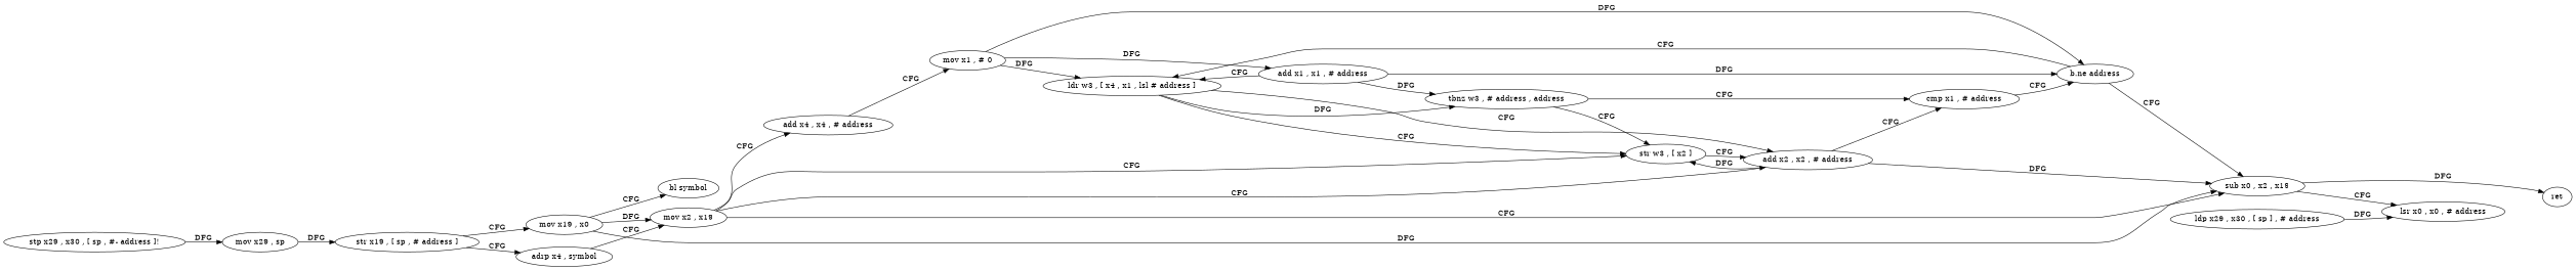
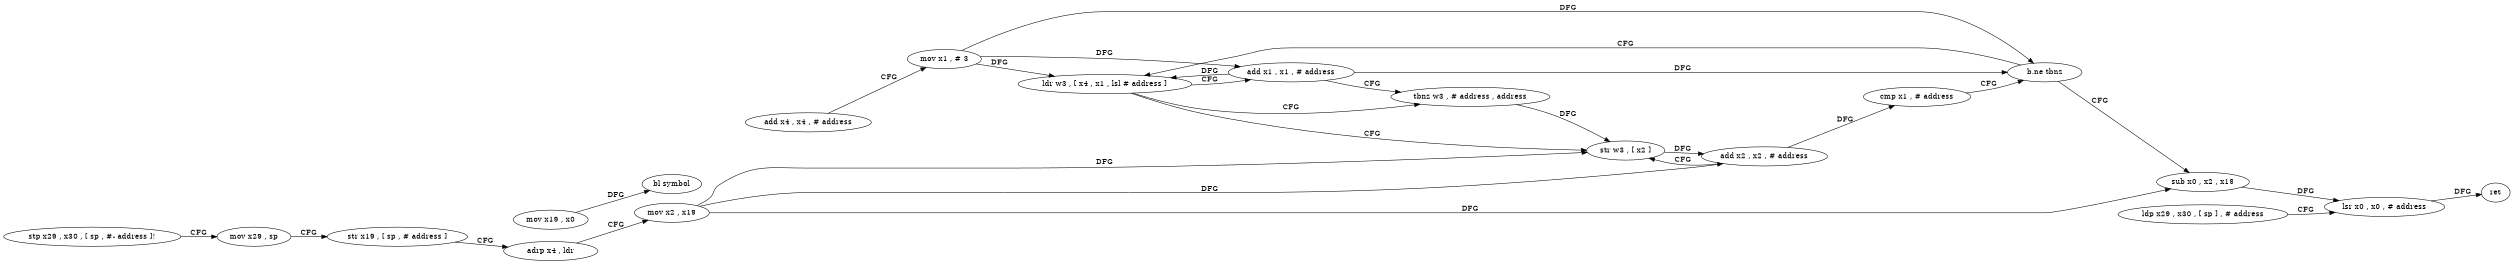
  digraph {
    rankdir=LR
    n1 [label="stp x29 , x30 , [ sp , #- address ]!"]
    n2 [label="mov x29 , sp"]
    n3 [label="str x19 , [ sp , # address ]"]
    n4 [label="mov x19 , x0"]
-   n5 [label="adrp x4 , symbol"]
+   n5 [label="adrp x4 , ldr"]
    n6 [label="bl symbol"]
    n7 [label="mov x2 , x19"]
    n8 [label="sub x0 , x2 , x19"]
    n9 [label="add x4 , x4 , # address"]
    n10 [label="str w3 , [ x2 ]"]
    n11 [label="add x2 , x2 , # address"]
    n12 [label="lsr x0 , x0 , # address"]
-   n13 [label="mov x1 , # 0"]
+   n13 [label="mov x1 , # 3"]
    n14 [label="cmp x1 , # address"]
    n15 [label="ldr w3 , [ x4 , x1 , lsl # address ]"]
-   n16 [label="b.ne address"]
+   n16 [label="b.ne tbnz"]
    n17 [label="add x1 , x1 , # address"]
    n18 [label="tbnz w3 , # address , address"]
    n19 [label=ret]
    n20 [label="ldp x29 , x30 , [ sp ] , # address"]
-   n1 -> n2 [label=DFG]
-   n2 -> n3 [label=DFG]
-   n3 -> n4 [label=CFG]
+   n1 -> n2 [label=CFG]
+   n2 -> n3 [label=CFG]
    n3 -> n5 [label=CFG]
-   n4 -> n6 [label=CFG]
-   n4 -> n7 [label=DFG]
-   n4 -> n8 [label=DFG]
+   n4 -> n6 [label=DFG]
    n5 -> n7 [label=CFG]
-   n7 -> n8 [label=CFG]
-   n7 -> n9 [label=CFG]
-   n7 -> n10 [label=CFG]
-   n7 -> n11 [label=CFG]
-   n8 -> n12 [label=CFG]
+   n7 -> n8 [label=DFG]
+   n7 -> n10 [label=DFG]
+   n7 -> n11 [label=DFG]
+   n8 -> n12 [label=DFG]
    n9 -> n13 [label=CFG]
-   n10 -> n11 [label=CFG]
-   n11 -> n8 [label=DFG]
-   n11 -> n10 [label=DFG]
-   n11 -> n14 [label=CFG]
-   n8 -> n19 [label=DFG]
+   n10 -> n11 [label=DFG]
+   n11 -> n10 [label=CFG]
+   n11 -> n14 [label=DFG]
+   n12 -> n19 [label=DFG]
    n13 -> n15 [label=DFG]
    n13 -> n16 [label=DFG]
    n13 -> n17 [label=DFG]
    n14 -> n16 [label=CFG]
    n15 -> n10 [label=CFG]
-   n15 -> n11 [label=CFG]
-   n15 -> n18 [label=DFG]
+   n15 -> n17 [label=CFG]
+   n15 -> n18 [label=CFG]
    n16 -> n8 [label=CFG]
    n16 -> n15 [label=CFG]
-   n17 -> n15 [label=CFG]
+   n17 -> n15 [label=DFG]
    n17 -> n16 [label=DFG]
-   n17 -> n18 [label=DFG]
-   n18 -> n10 [label=CFG]
-   n18 -> n14 [label=CFG]
-   n20 -> n12 [label=DFG]
+   n17 -> n18 [label=CFG]
+   n18 -> n10 [label=DFG]
+   n20 -> n12 [label=CFG]
  }
